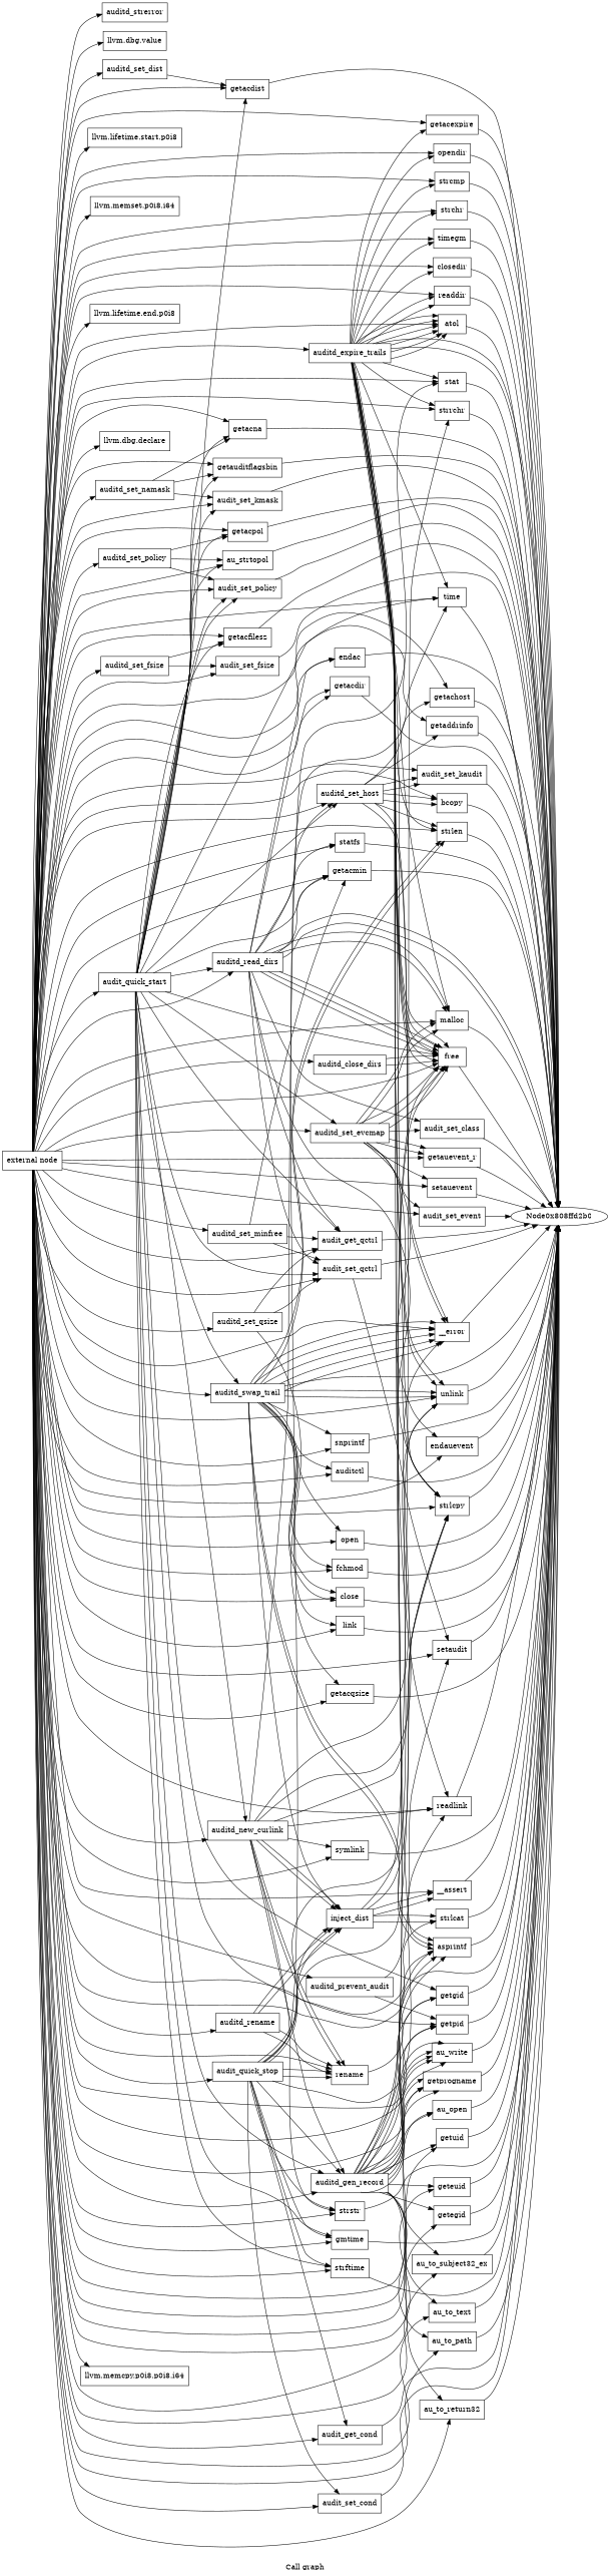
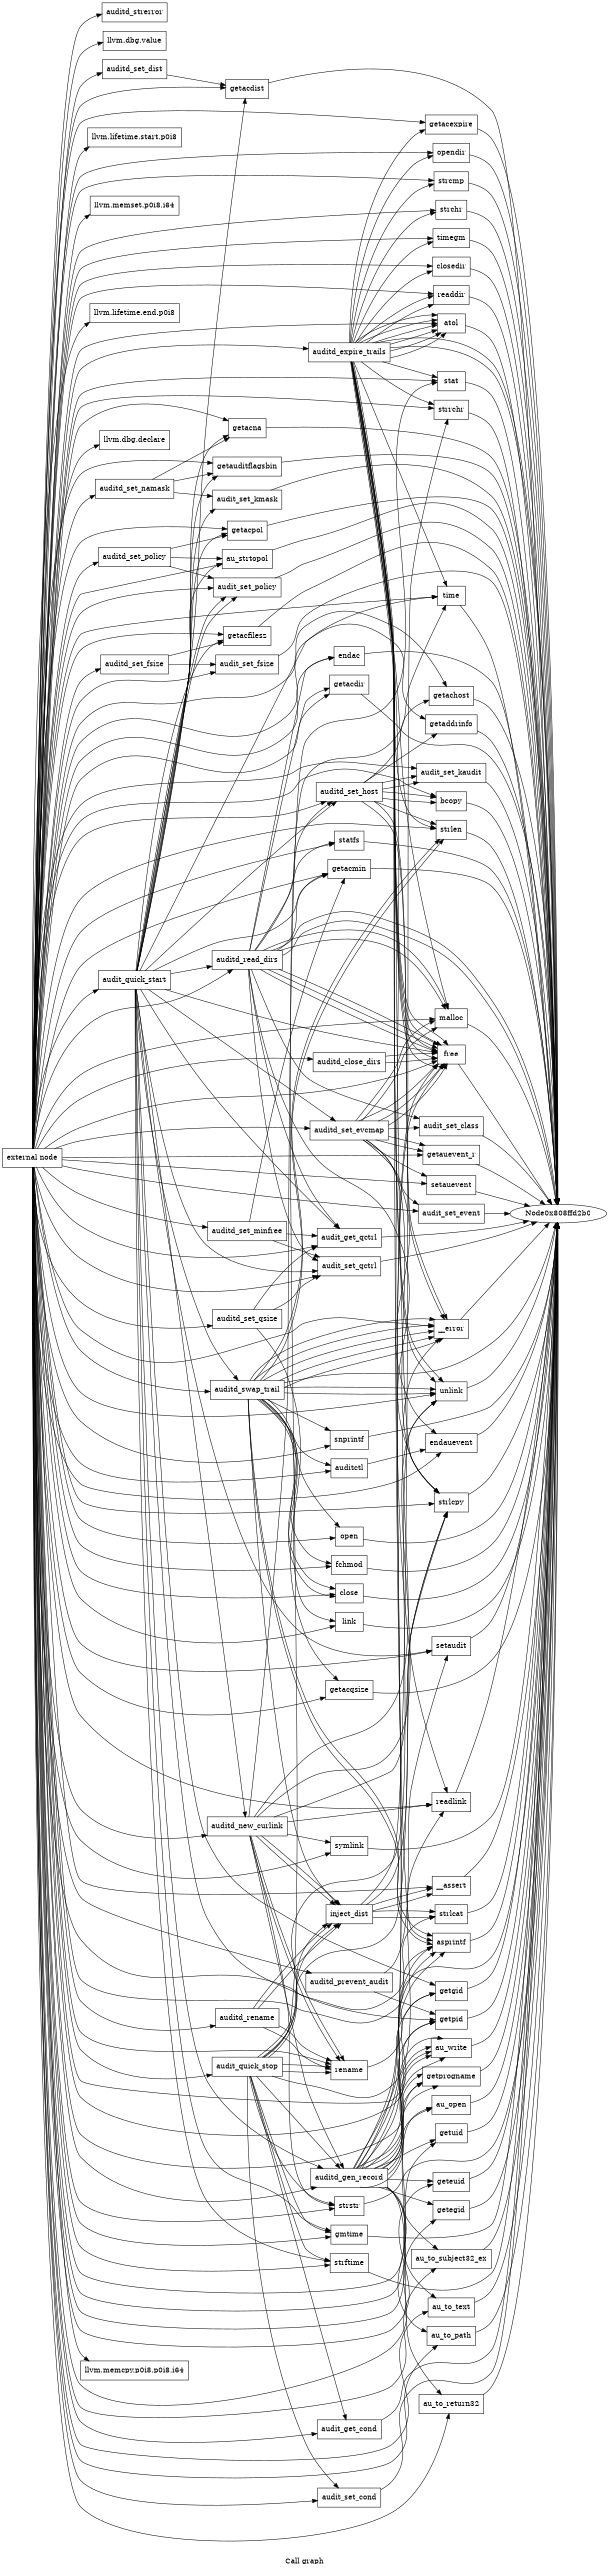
  digraph {
    label="Call graph"
    rankdir=LR
    node [shape=record]
    n1 [label="{external node}"]
    n2 [label="{auditd_strerror}"]
    n3 [label="{llvm.dbg.value}"]
    n4 [label="{auditd_set_dist}"]
    n5 [label="{getacdist}"]
    n6 [label="{auditd_set_host}"]
    n7 [label="{llvm.lifetime.start.p0i8}"]
    n8 [label="{getachost}"]
    n9 [label="{strlen}"]
    n10 [label="{llvm.memset.p0i8.i64}"]
    n11 [label="{audit_set_kaudit}"]
    n12 [label="{__error}"]
    n13 [label="{getaddrinfo}"]
    n14 [label="{bcopy}"]
    n15 [label="{llvm.lifetime.end.p0i8}"]
    n16 [label="{auditd_set_minfree}"]
    n17 [label="{getacmin}"]
    n18 [label="{audit_get_qctrl}"]
    n19 [label="{audit_set_qctrl}"]
    n20 [label="{auditd_expire_trails}"]
    n21 [label="{llvm.dbg.declare}"]
    n22 [label="{time}"]
    n23 [label="{getacexpire}"]
    n24 [label="{readlink}"]
    n25 [label="{strrchr}"]
    n26 [label="{opendir}"]
    n27 [label="{readdir}"]
    n28 [label="{asprintf}"]
    n29 [label="{stat}"]
    n30 [label="{free}"]
    n31 [label="{strcmp}"]
    n32 [label="{strchr}"]
    n33 [label="{strlcpy}"]
    n34 [label="{atol}"]
    n35 [label="{timegm}"]
    n36 [label="{malloc}"]
    n37 [label="{closedir}"]
    n38 [label="{unlink}"]
    n39 [label="{auditd_read_dirs}"]
    n40 [label="{endac}"]
    n41 [label="{getacdir}"]
    n42 [label="{statfs}"]
    n43 [label="{auditd_close_dirs}"]
    n44 [label="{auditd_set_evcmap}"]
    n45 [label="{setauevent}"]
    n46 [label="{getauevent_r}"]
    n47 [label="{audit_set_event}"]
    n48 [label="{endauevent}"]
    n49 [label="{auditd_set_namask}"]
    n50 [label="{getacna}"]
    n51 [label="{getauditflagsbin}"]
    n52 [label="{audit_set_kmask}"]
    n53 [label="{auditd_set_policy}"]
    n54 [label="{getacpol}"]
    n55 [label="{au_strtopol}"]
    n56 [label="{audit_set_policy}"]
    n57 [label="{auditd_set_fsize}"]
    n58 [label="{getacfilesz}"]
    n59 [label="{audit_set_fsize}"]
    n60 [label="{auditd_set_qsize}"]
    n61 [label="{getacqsize}"]
    n62 [label="{auditd_rename}"]
    n63 [label="{rename}"]
    n64 [label="{__assert}"]
    n65 [label="{strlcat}"]
    n66 [label="{auditd_swap_trail}"]
    n67 [label="{snprintf}"]
    n68 [label="{open}"]
    n69 [label="{fchmod}"]
    n70 [label="{close}"]
    n71 [label="{auditctl}"]
    n72 [label="{link}"]
    n73 [label="{auditd_prevent_audit}"]
    n74 [label="{getpid}"]
    n75 [label="{setaudit}"]
    n76 [label="{auditd_gen_record}"]
    n77 [label="{getprogname}"]
    n78 [label="{au_open}"]
    n79 [label="{getuid}"]
    n80 [label="{geteuid}"]
    n81 [label="{getegid}"]
    n82 [label="{getgid}"]
    n83 [label="{au_to_subject32_ex}"]
    n84 [label="{au_write}"]
    n85 [label="{au_to_text}"]
    n86 [label="{au_to_path}"]
    n87 [label="{au_to_return32}"]
    n88 [label="{auditd_new_curlink}"]
    n89 [label="{strstr}"]
    n90 [label="{llvm.memcpy.p0i8.p0i8.i64}"]
    n91 [label="{symlink}"]
    n92 [label="{audit_quick_start}"]
    n93 [label="{gmtime}"]
    n94 [label="{strftime}"]
    n95 [label="{audit_quick_stop}"]
    n96 [label="{audit_get_cond}"]
    n97 [label="{audit_set_cond}"]
    n98 [label=Node0x808ffd2b0 shape=""]
    n99 [label="{audit_set_class}"]
    n100 [label="{inject_dist}"]
    n1 -> n2
    n1 -> n3
    n1 -> n4
    n1 -> n5
    n1 -> n6
    n1 -> n7
    n1 -> n8
    n1 -> n9
    n1 -> n10
    n1 -> n11
    n1 -> n12
    n1 -> n13
    n1 -> n14
    n1 -> n15
    n1 -> n16
    n1 -> n17
    n1 -> n18
    n1 -> n19
    n1 -> n20
    n1 -> n21
    n1 -> n22
    n1 -> n23
    n1 -> n24
    n1 -> n25
    n1 -> n26
    n1 -> n27
    n1 -> n28
    n1 -> n29
    n1 -> n30
    n1 -> n31
    n1 -> n32
    n1 -> n33
    n1 -> n34
    n1 -> n35
    n1 -> n36
    n1 -> n37
    n1 -> n38
    n1 -> n39
    n1 -> n40
    n1 -> n41
    n1 -> n42
    n1 -> n43
    n1 -> n44
    n1 -> n45
    n1 -> n46
    n1 -> n47
    n1 -> n48
    n1 -> n49
    n1 -> n50
    n1 -> n51
-   n1 -> n52
    n1 -> n53
    n1 -> n54
    n1 -> n55
    n1 -> n56
    n1 -> n57
    n1 -> n58
    n1 -> n59
    n1 -> n60
    n1 -> n61
    n1 -> n62
    n1 -> n63
    n1 -> n64
    n1 -> n65
    n1 -> n66
    n1 -> n67
    n1 -> n68
    n1 -> n69
    n1 -> n70
    n1 -> n71
    n1 -> n72
    n1 -> n73
    n1 -> n74
    n1 -> n75
    n1 -> n76
    n1 -> n77
    n1 -> n78
    n1 -> n79
    n1 -> n80
    n1 -> n81
    n1 -> n82
    n1 -> n83
    n1 -> n84
    n1 -> n85
    n1 -> n86
    n1 -> n87
    n1 -> n88
    n1 -> n89
    n1 -> n90
    n1 -> n91
    n1 -> n92
    n1 -> n93
    n1 -> n94
    n1 -> n95
    n1 -> n96
    n1 -> n97
    n4 -> n5
    n5 -> n98
    n6 -> n8
    n6 -> n9
    n6 -> n11
    n6 -> n11
    n6 -> n12
    n6 -> n12
    n6 -> n13
    n6 -> n14
    n6 -> n14
    n8 -> n98
    n9 -> n98
    n11 -> n98
    n12 -> n98
    n13 -> n98
    n14 -> n98
    n16 -> n17
    n16 -> n18
    n16 -> n19
    n17 -> n98
    n18 -> n98
    n19 -> n98
    n20 -> n9
    n20 -> n22
    n20 -> n23
    n20 -> n24
    n20 -> n25
    n20 -> n26
    n20 -> n27
    n20 -> n27
    n20 -> n28
    n20 -> n29
    n20 -> n30
    n20 -> n30
    n20 -> n30
    n20 -> n30
    n20 -> n30
    n20 -> n31
    n20 -> n32
    n20 -> n33
    n20 -> n34
    n20 -> n34
    n20 -> n34
    n20 -> n34
    n20 -> n34
    n20 -> n34
    n20 -> n35
    n20 -> n36
    n20 -> n37
    n20 -> n38
    n20 -> n38
    n20 -> n98
    n20 -> n98
    n22 -> n98
    n23 -> n98
    n24 -> n98
    n25 -> n98
    n26 -> n98
    n27 -> n98
    n28 -> n98
    n29 -> n98
    n30 -> n98
    n31 -> n98
    n32 -> n98
    n33 -> n98
    n34 -> n98
    n35 -> n98
    n36 -> n98
    n37 -> n98
    n38 -> n98
    n39 -> n6
    n39 -> n17
    n39 -> n18
    n39 -> n19
    n39 -> n30
    n39 -> n30
    n39 -> n30
    n39 -> n33
    n39 -> n36
    n39 -> n36
    n39 -> n40
    n39 -> n41
    n39 -> n42
    n39 -> n98
    n39 -> n98
    n39 -> n99
    n40 -> n98
    n41 -> n98
    n42 -> n98
    n43 -> n30
    n43 -> n30
    n44 -> n30
    n44 -> n30
    n44 -> n30
    n44 -> n33
    n44 -> n36
    n44 -> n36
    n44 -> n45
    n44 -> n46
    n44 -> n46
    n44 -> n47
    n44 -> n48
    n44 -> n99
    n45 -> n98
    n46 -> n98
    n47 -> n98
    n48 -> n98
    n49 -> n50
    n49 -> n51
    n49 -> n52
    n50 -> n98
    n51 -> n98
    n52 -> n98
    n53 -> n54
    n53 -> n55
    n53 -> n56
    n54 -> n98
    n55 -> n98
    n56 -> n98
    n57 -> n58
    n57 -> n59
    n58 -> n98
    n59 -> n98
    n60 -> n18
    n60 -> n19
    n60 -> n61
    n61 -> n98
    n62 -> n63
    n62 -> n63
    n62 -> n100
    n62 -> n100
    n63 -> n98
    n64 -> n98
    n65 -> n98
    n66 -> n9
    n66 -> n9
    n66 -> n12
    n66 -> n12
    n66 -> n12
    n66 -> n12
    n66 -> n12
    n66 -> n28
    n66 -> n28
    n66 -> n38
    n66 -> n38
    n66 -> n67
    n66 -> n68
    n66 -> n69
    n66 -> n70
    n66 -> n70
    n66 -> n71
    n66 -> n72
    n66 -> n98
    n66 -> n100
    n67 -> n98
    n68 -> n98
    n69 -> n98
    n70 -> n98
-   n71 -> n98
+   n71 -> n48
    n72 -> n98
    n73 -> n74
    n73 -> n75
    n74 -> n98
    n75 -> n98
    n76 -> n28
    n76 -> n28
    n76 -> n28
    n76 -> n30
    n76 -> n30
    n76 -> n74
    n76 -> n77
    n76 -> n77
    n76 -> n77
    n76 -> n78
    n76 -> n79
    n76 -> n80
    n76 -> n81
    n76 -> n82
    n76 -> n83
    n76 -> n84
    n76 -> n84
    n76 -> n84
    n76 -> n84
    n76 -> n85
    n76 -> n86
    n76 -> n87
    n77 -> n98
    n78 -> n98
    n79 -> n98
    n80 -> n98
    n81 -> n98
    n82 -> n98
    n83 -> n98
    n84 -> n98
    n85 -> n98
    n86 -> n98
    n87 -> n98
    n88 -> n12
    n88 -> n24
    n88 -> n29
    n88 -> n33
    n88 -> n38
    n88 -> n63
    n88 -> n63
    n88 -> n76
    n88 -> n89
    n88 -> n91
    n88 -> n100
    n88 -> n100
    n89 -> n98
    n91 -> n98
    n92 -> n5
    n92 -> n6
    n92 -> n17
    n92 -> n18
    n92 -> n19
    n92 -> n22
    n92 -> n30
    n92 -> n39
    n92 -> n44
    n92 -> n50
    n92 -> n51
    n92 -> n52
    n92 -> n54
    n92 -> n55
    n92 -> n56
    n92 -> n56
    n92 -> n58
    n92 -> n66
    n92 -> n74
-   n19 -> n75
+   n92 -> n75
    n92 -> n76
    n92 -> n82
    n92 -> n88
    n92 -> n93
    n92 -> n94
    n93 -> n98
    n94 -> n98
    n95 -> n22
    n95 -> n24
    n95 -> n33
    n95 -> n38
    n95 -> n63
    n95 -> n63
    n95 -> n76
    n95 -> n89
    n95 -> n93
    n95 -> n94
    n95 -> n96
    n95 -> n97
    n95 -> n100
    n95 -> n100
    n96 -> n98
    n97 -> n98
    n99 -> n98
    n100 -> n25
    n100 -> n33
    n100 -> n64
    n100 -> n64
    n100 -> n65
    n100 -> n65
  }
